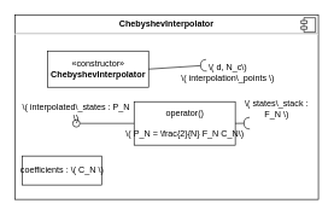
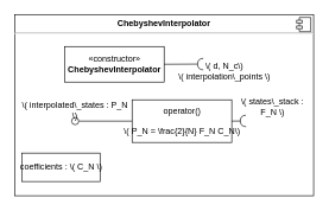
  <mxCell id="0" />
  <mxCell id="1" parent="0" />
  <mxCell id="2" value="&lt;p style=&quot;margin:0px;margin-top:6px;text-align:center;&quot;&gt;&lt;b&gt;ChebyshevInterpolator&lt;/b&gt;&lt;/p&gt;&lt;hr&gt;&lt;p style=&quot;margin:0px;margin-left:8px;&quot;&gt;&lt;br&gt;&lt;/p&gt;" style="align=left;overflow=fill;html=1;dropTarget=0;" vertex="1" parent="1"><mxGeometry x="20" y="20" width="420" height="255" as="geometry" /></mxCell>
  <mxCell id="3" value="" style="shape=component;jettyWidth=8;jettyHeight=4;" vertex="1" parent="2"><mxGeometry x="1" width="20" height="20" relative="1" as="geometry"><mxPoint x="-24" y="4" as="offset" /></mxGeometry></mxCell>
- <mxCell id="4" value="«constructor»&lt;br&gt;&lt;b style=&quot;border-color: var(--border-color);&quot;&gt;ChebyshevInterpolator&lt;/b&gt;" style="html=1;" vertex="1" parent="1"><mxGeometry x="65" y="70" width="140" height="50" as="geometry" /></mxCell>
+ <mxCell id="4" value="«constructor»&lt;br&gt;&lt;b style=&quot;border-color: var(--border-color);&quot;&gt;ChebyshevInterpolator&lt;/b&gt;" style="html=1;" vertex="1" parent="1"><mxGeometry x="90" y="65" width="140" height="50" as="geometry" /></mxCell>
  <mxCell id="5" value="" style="rounded=0;orthogonalLoop=1;jettySize=auto;html=1;endArrow=halfCircle;endFill=0;entryX=0.5;entryY=0.5;endSize=6;strokeWidth=1;sketch=0;exitX=1;exitY=0.5;exitDx=0;exitDy=0;" edge="1" parent="1" source="4"><mxGeometry relative="1" as="geometry"><mxPoint x="260" y="89.71" as="sourcePoint" /><mxPoint x="285" y="89.71" as="targetPoint" /></mxGeometry></mxCell>
  <mxCell id="6" value="\( d, N_c\)&lt;br&gt;\( interpolation\_points \)" style="text;html=1;strokeColor=none;fillColor=none;align=center;verticalAlign=middle;whiteSpace=wrap;rounded=0;" vertex="1" parent="1"><mxGeometry x="240" y="85" width="150" height="30" as="geometry" /></mxCell>
  <mxCell id="7" value="operator()&lt;br&gt;&lt;br&gt;\( P_N = \frac{2}{N} F_N C_N\)" style="html=1;" vertex="1" parent="1"><mxGeometry x="185" y="140" width="140" height="60" as="geometry" /></mxCell>
  <mxCell id="8" value="" style="rounded=0;orthogonalLoop=1;jettySize=auto;html=1;endArrow=halfCircle;endFill=0;entryX=0.5;entryY=0.5;endSize=6;strokeWidth=1;sketch=0;exitX=1;exitY=0.5;exitDx=0;exitDy=0;" edge="1" parent="1" source="7"><mxGeometry relative="1" as="geometry"><mxPoint x="355" y="169.71" as="sourcePoint" /><mxPoint x="345" y="169.71" as="targetPoint" /></mxGeometry></mxCell>
  <mxCell id="9" value="\( states\_stack : F_N \)" style="text;html=1;strokeColor=none;fillColor=none;align=center;verticalAlign=middle;whiteSpace=wrap;rounded=0;" vertex="1" parent="1"><mxGeometry x="325" y="140" width="115" height="20" as="geometry" /></mxCell>
  <mxCell id="10" value="" style="rounded=0;orthogonalLoop=1;jettySize=auto;html=1;endArrow=none;endFill=0;sketch=0;sourcePerimeterSpacing=0;targetPerimeterSpacing=0;exitX=0;exitY=0.5;exitDx=0;exitDy=0;" edge="1" target="11" parent="1" source="7"><mxGeometry relative="1" as="geometry"><mxPoint x="145" y="170" as="sourcePoint" /></mxGeometry></mxCell>
  <mxCell id="11" value="" style="ellipse;whiteSpace=wrap;html=1;align=center;aspect=fixed;resizable=0;points=[];outlineConnect=0;sketch=0;" vertex="1" parent="1"><mxGeometry x="100" y="165" width="10" height="10" as="geometry" /></mxCell>
  <mxCell id="12" value="\( interpolated\_states : P_N \)" style="text;html=1;strokeColor=none;fillColor=none;align=center;verticalAlign=middle;whiteSpace=wrap;rounded=0;" vertex="1" parent="1"><mxGeometry x="25" y="145" width="160" height="20" as="geometry" /></mxCell>
  <mxCell id="13" value="coefficients : \( C_N \)" style="html=1;fontColor=#000000;" vertex="1" parent="1"><mxGeometry x="30" y="215" width="110" height="40" as="geometry" /></mxCell>
